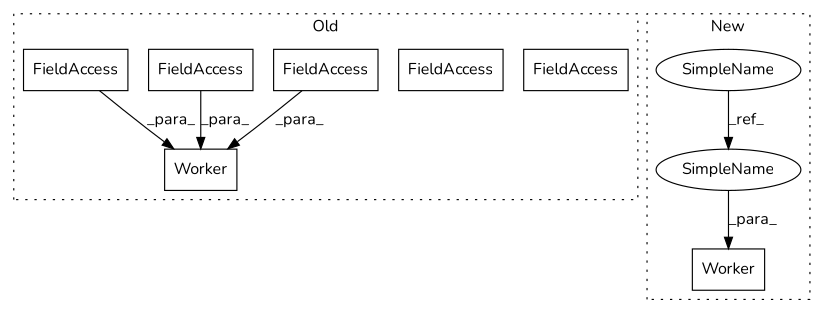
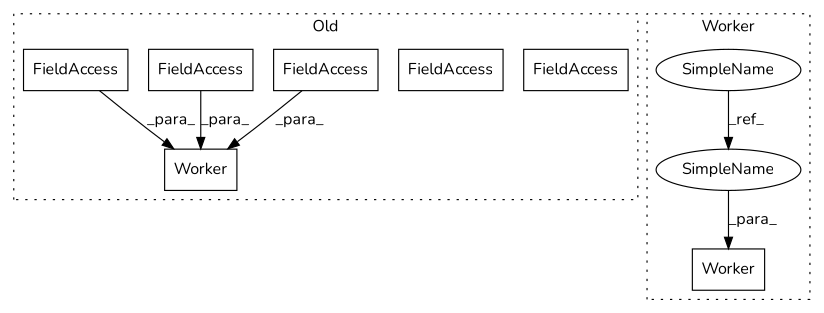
  digraph {
    fontname=Nunito
    node [a=22 l=8 s=8248 shape=box fontname=Nunito]
    edge [fontname=Nunito]
    n1 [a=32 l="7,1" label=Worker s="8166,8265"]
    n2 [label=FieldAccess]
    n3 [l=4 label=FieldAccess s=8213]
    n4 [l=4 label=FieldAccess s=8213]
    n5 [label=FieldAccess s=8230]
    n6 [label=FieldAccess]
    n7 [a=32 l="7,1" label=Worker s="8261,8284"]
    n8 [a=42 l=9 label=SimpleName s=8041 shape=ellipse]
    n9 [a=42 l=9 label=SimpleName s=8275 shape=ellipse]
    subgraph cluster_1 {
      label=Old
      style=dotted
      n1
      n2
      n3
      n4
      n5
      n6
    }
    subgraph cluster_2 {
-     label=New
+     label=Worker
      style=dotted
      n7
      n8
      n9
    }
    n4 -> n1 [label=_para_]
    n5 -> n1 [label=_para_]
    n6 -> n1 [label=_para_]
    n8 -> n9 [label=_ref_]
    n9 -> n7 [label=_para_]
  }
